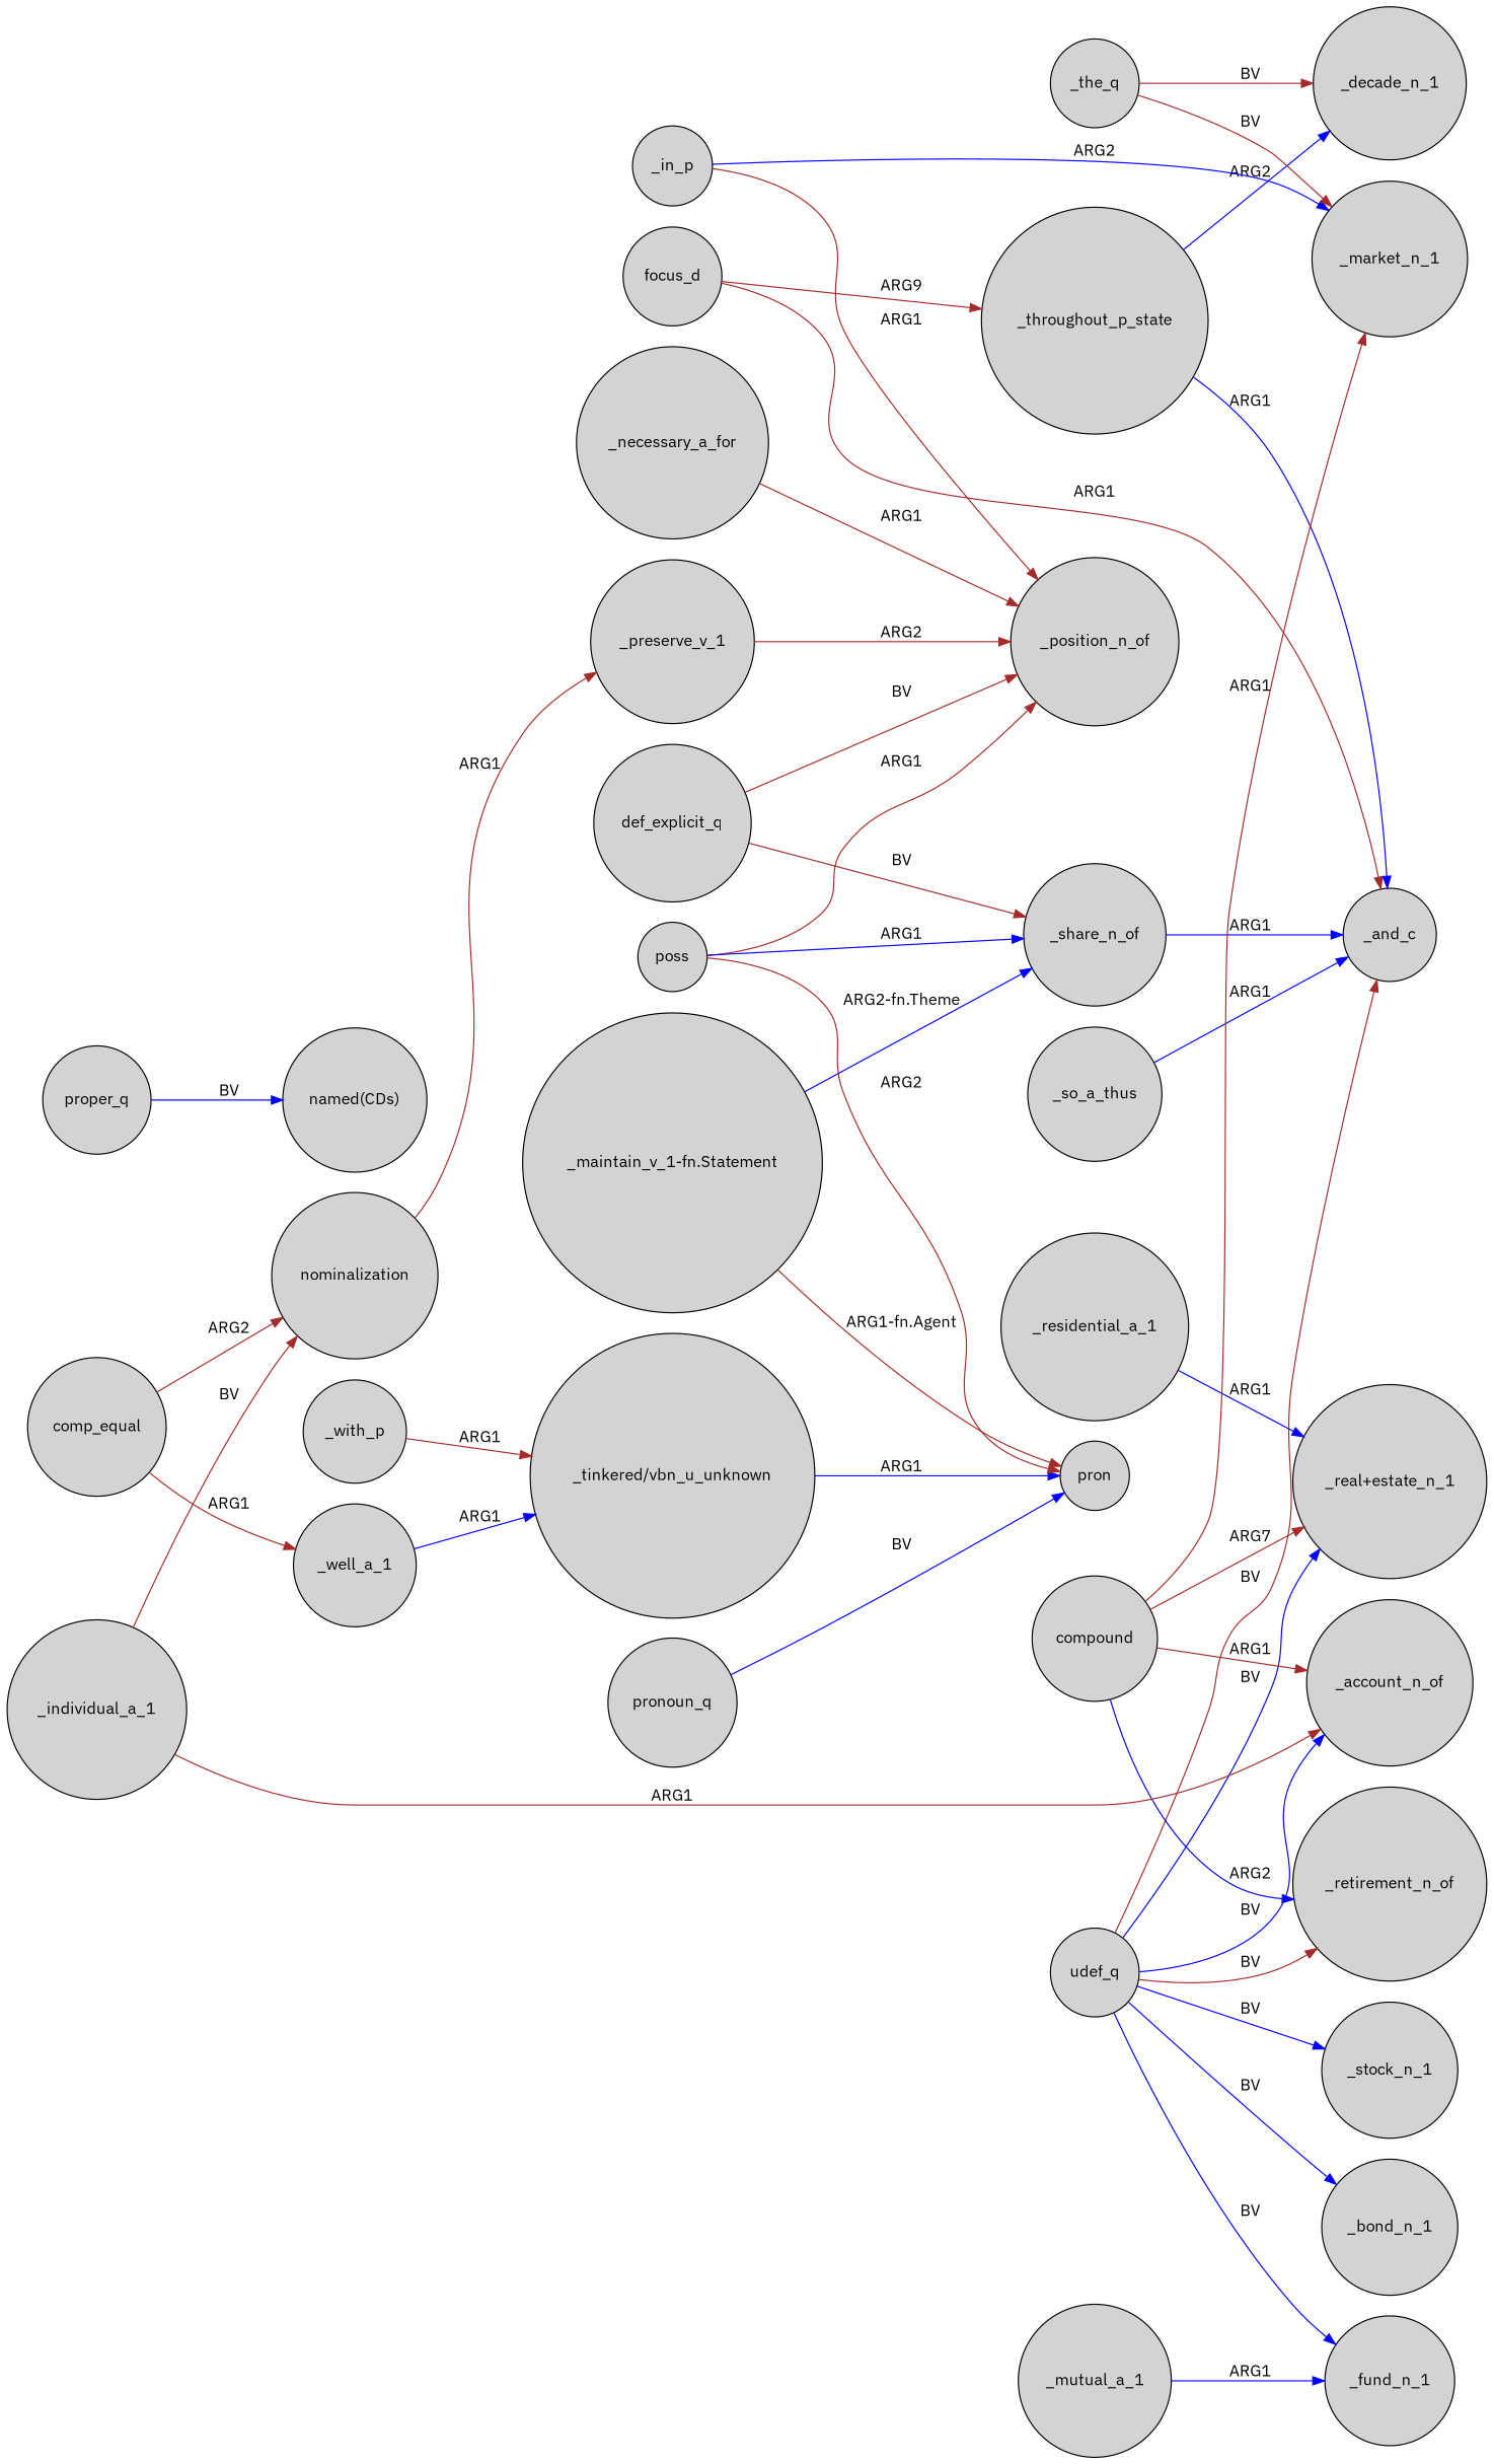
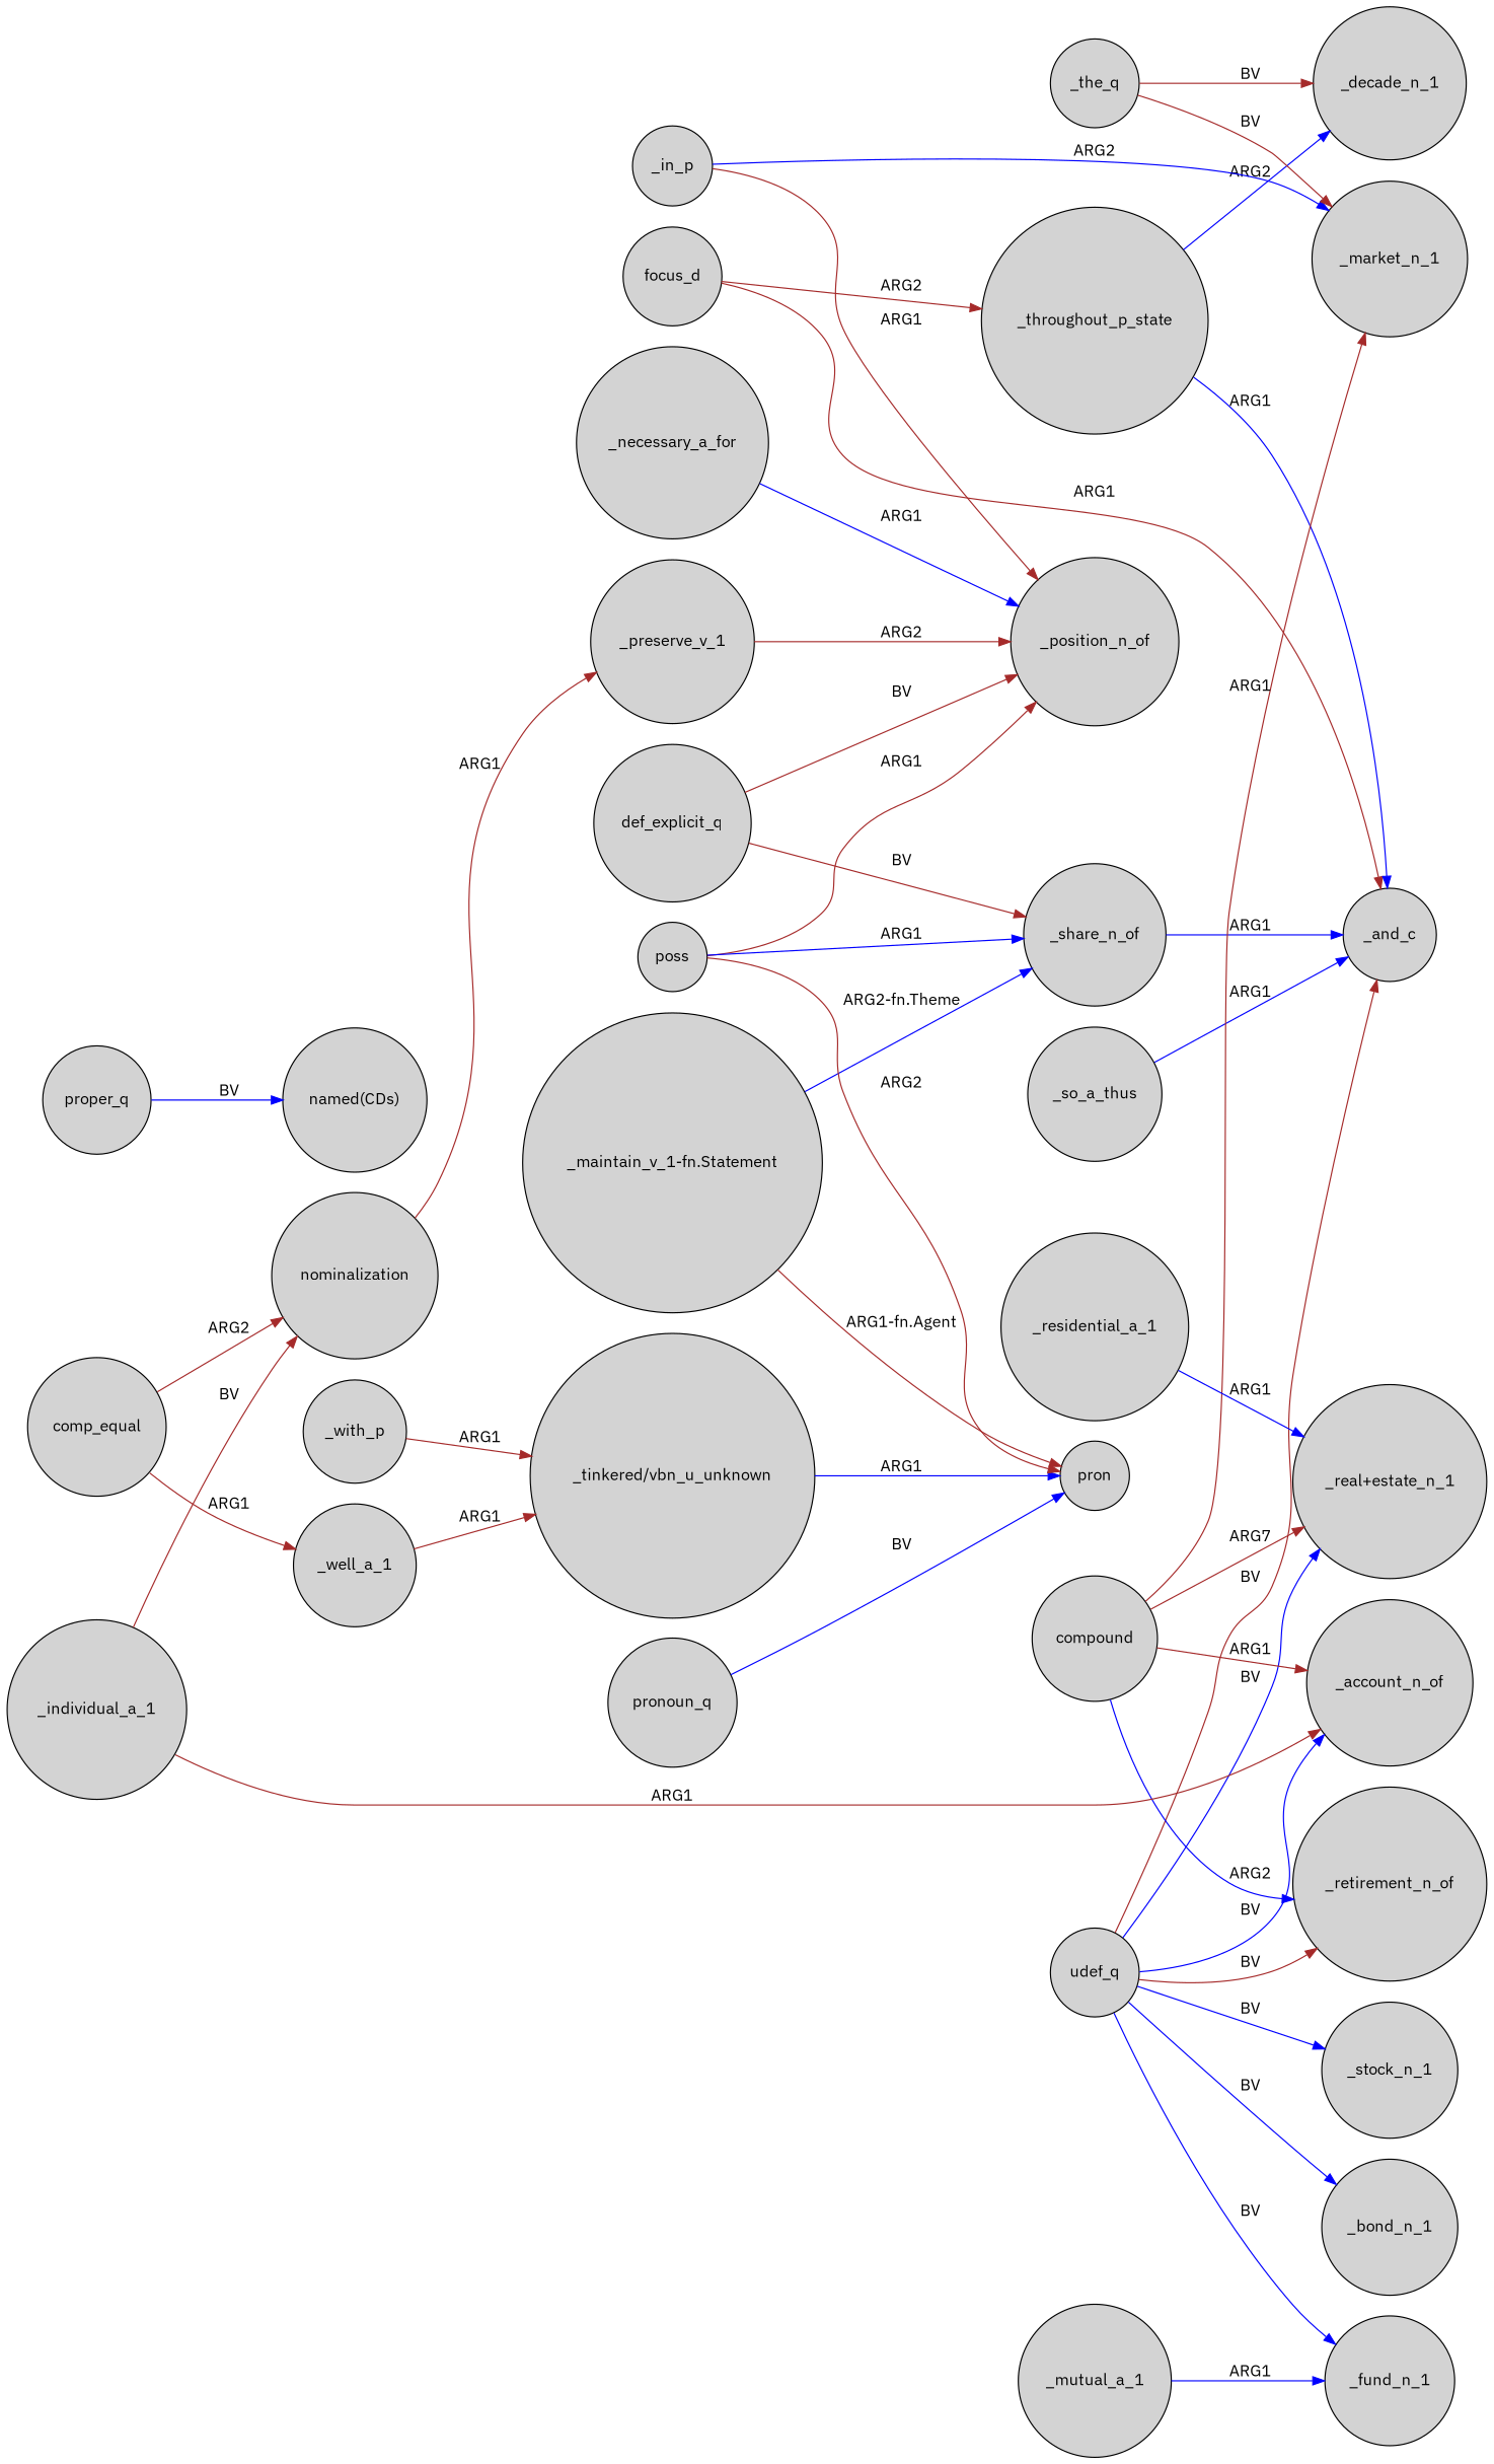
  digraph {
    fontname="IBM Plex Sans"
    rankdir=LR
    node [fontname="IBM Plex Sans" shape=circle style=filled]
    edge [color=brown fontname="IBM Plex Sans"]
    nominalization
    _preserve_v_1
    _position_n_of
    "_maintain_v_1-fn.Statement"
    _share_n_of
    pron
    _and_c
    _well_a_1
    "_tinkered/vbn_u_unknown"
    poss
    _mutual_a_1
    _fund_n_1
    _so_a_thus
    focus_d
    _throughout_p_state
    _decade_n_1
    udef_q
    _account_n_of
    "_real+estate_n_1"
    _retirement_n_of
    _bond_n_1
    _stock_n_1
    compound
    _market_n_1
    def_explicit_q
    _individual_a_1
    _necessary_a_for
    comp_equal
    pronoun_q
    _residential_a_1
    _with_p
    _in_p
    _the_q
    proper_q
    "named(CDs)"
    nominalization -> _preserve_v_1 [label=ARG1]
    _preserve_v_1 -> _position_n_of [label=ARG2]
    "_maintain_v_1-fn.Statement" -> _share_n_of [color=blue label="ARG2-fn.Theme"]
    "_maintain_v_1-fn.Statement" -> pron [label="ARG1-fn.Agent"]
    _share_n_of -> _and_c [color=blue label=ARG1]
-   _well_a_1 -> "_tinkered/vbn_u_unknown" [color=blue label=ARG1]
+   _well_a_1 -> "_tinkered/vbn_u_unknown" [label=ARG1]
    "_tinkered/vbn_u_unknown" -> pron [color=blue label=ARG1]
    poss -> _position_n_of [label=ARG1]
    poss -> _share_n_of [color=blue label=ARG1]
    poss -> pron [label=ARG2]
    _mutual_a_1 -> _fund_n_1 [color=blue label=ARG1]
    _so_a_thus -> _and_c [color=blue label=ARG1]
    focus_d -> _and_c [label=ARG1]
-   focus_d -> _throughout_p_state [label=ARG9]
+   focus_d -> _throughout_p_state [label=ARG2]
    _throughout_p_state -> _and_c [color=blue label=ARG1]
    _throughout_p_state -> _decade_n_1 [color=blue label=ARG2]
    udef_q -> _and_c [label=BV]
    udef_q -> _fund_n_1 [color=blue label=BV]
    udef_q -> _account_n_of [color=blue label=BV]
    udef_q -> "_real+estate_n_1" [color=blue label=BV]
    udef_q -> _retirement_n_of [label=BV]
    udef_q -> _bond_n_1 [color=blue label=BV]
    udef_q -> _stock_n_1 [color=blue label=BV]
    compound -> _account_n_of [label=ARG1]
    compound -> "_real+estate_n_1" [label=ARG7]
    compound -> _retirement_n_of [color=blue label=ARG2]
    compound -> _market_n_1 [label=ARG1]
    def_explicit_q -> _position_n_of [label=BV]
    def_explicit_q -> _share_n_of [label=BV]
    _individual_a_1 -> nominalization [label=BV]
    _individual_a_1 -> _account_n_of [label=ARG1]
-   _necessary_a_for -> _position_n_of [label=ARG1]
+   _necessary_a_for -> _position_n_of [color=blue label=ARG1]
    comp_equal -> nominalization [label=ARG2]
    comp_equal -> _well_a_1 [label=ARG1]
    pronoun_q -> pron [color=blue label=BV]
    _residential_a_1 -> "_real+estate_n_1" [color=blue label=ARG1]
    _with_p -> "_tinkered/vbn_u_unknown" [label=ARG1]
    _in_p -> _position_n_of [label=ARG1]
    _in_p -> _market_n_1 [color=blue label=ARG2]
    _the_q -> _decade_n_1 [label=BV]
    _the_q -> _market_n_1 [label=BV]
    proper_q -> "named(CDs)" [color=blue label=BV]
  }
